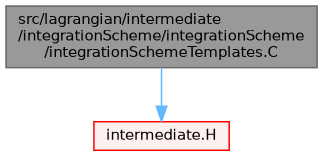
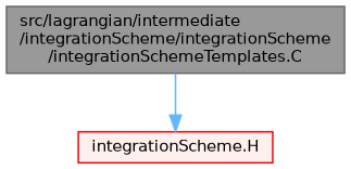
  digraph {
    fontname="DejaVu Sans"
    node [fontname="DejaVu Sans" fontsize=10 shape=box style=filled]
    n1 [color=gray40 fillcolor=grey60 fontcolor=black height=0.2 label="src/lagrangian/intermediate\l/integrationScheme/integrationScheme\l/integrationSchemeTemplates.C" width=0.4]
-   n2 [color=red fillcolor="#FFF0F0" height=0.2 label="intermediate.H" width=0.4]
+   n2 [color=red fillcolor="#FFF0F0" height=0.2 label="integrationScheme.H" width=0.4]
    n1 -> n2 [color=steelblue1 fontname="DejaVu Sans" fontsize=10 labelfontname=Helvetica labelfontsize=10 style=solid]
  }
